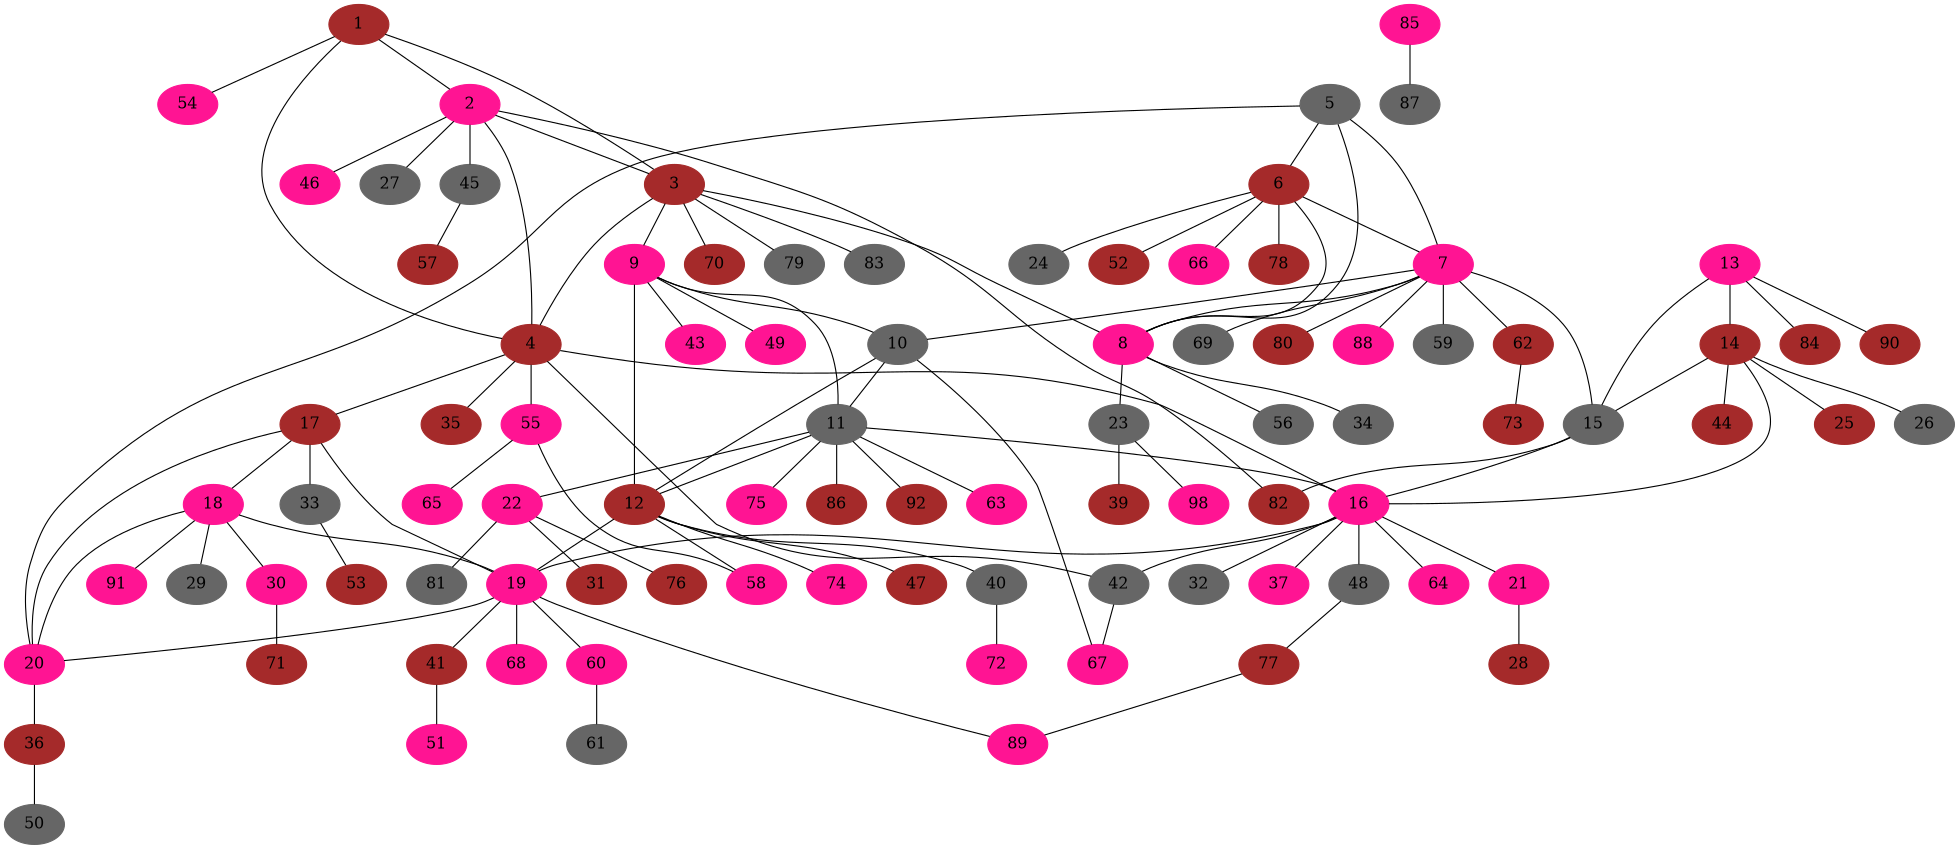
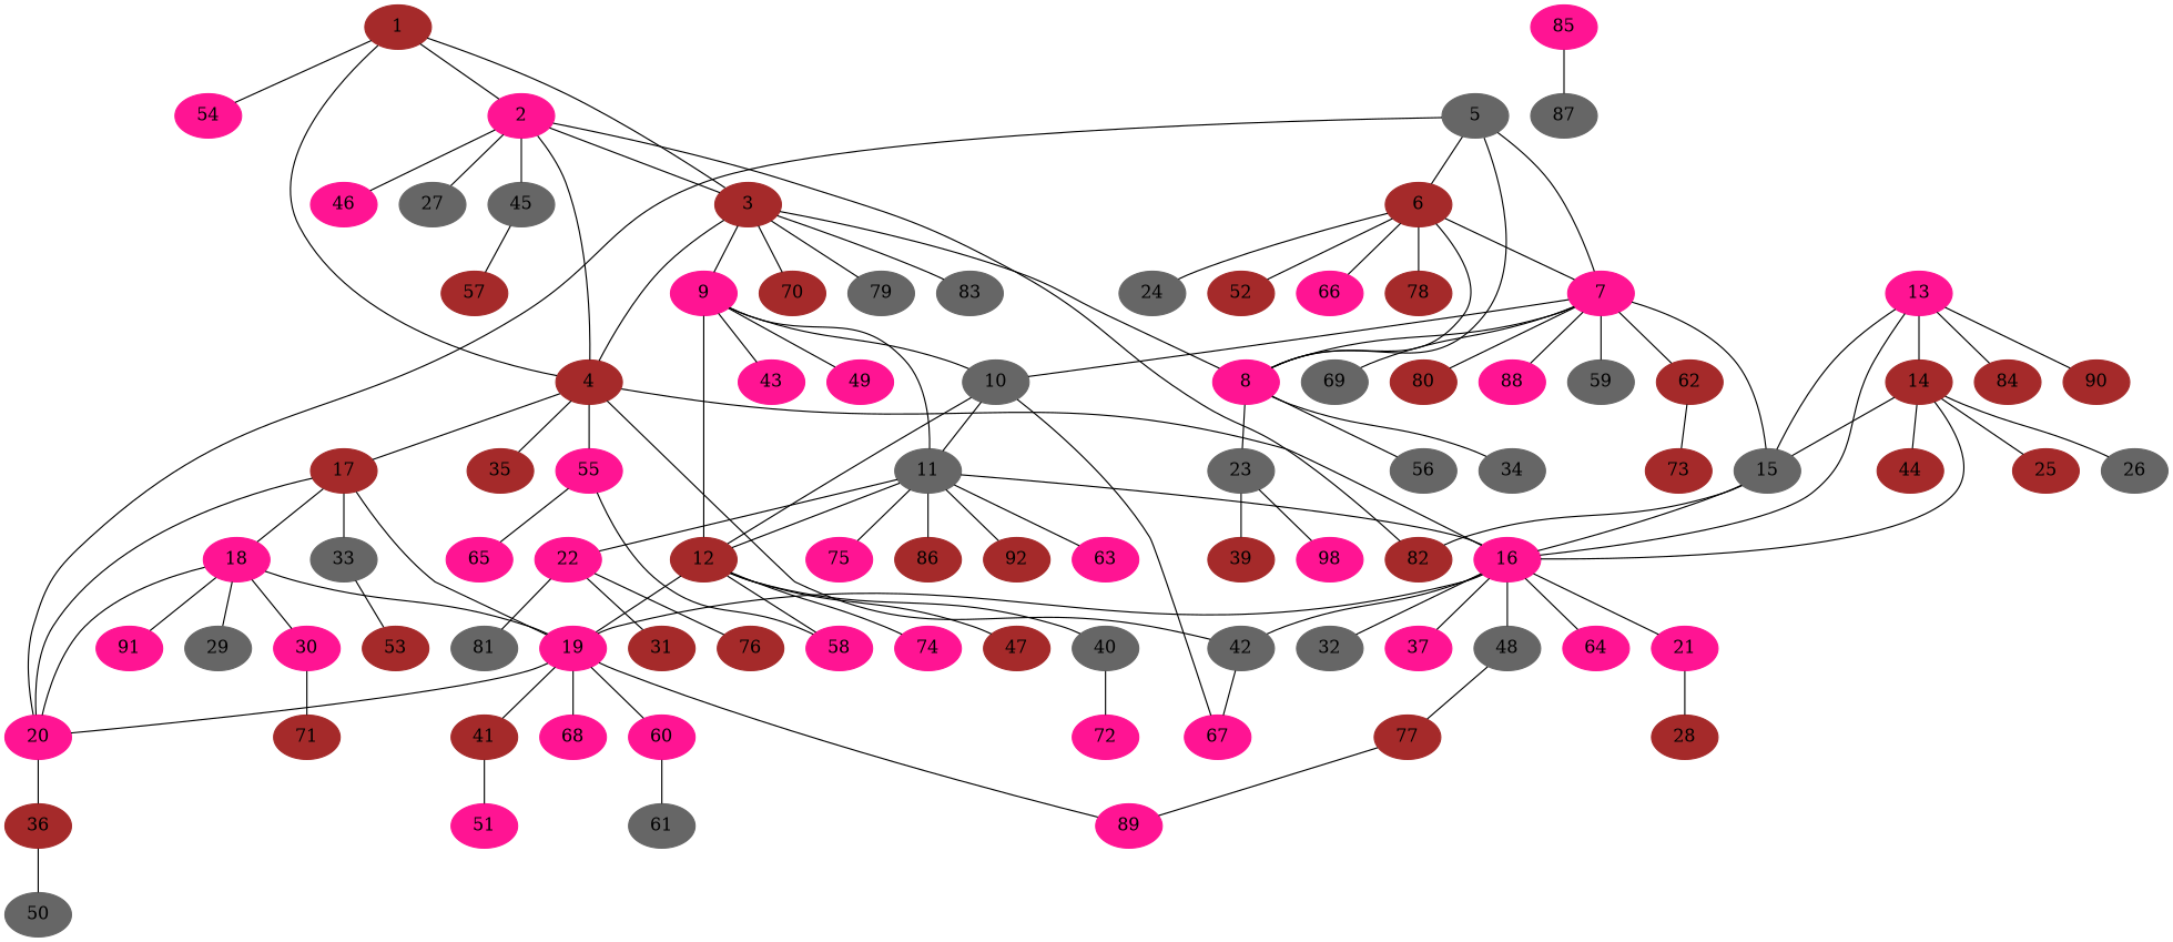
  graph {
    node [color=deeppink style=filled]
    1 [color=brown]
    2
    3 [color=brown]
    4 [color=brown]
    54
    27 [color=gray40]
    45 [color=gray40]
    46
    82 [color=brown]
    8
    9
    70 [color=brown]
    79 [color=gray40]
    83 [color=gray40]
    16
    17 [color=brown]
    35 [color=brown]
    42 [color=gray40]
    55
    57 [color=brown]
    23 [color=gray40]
    34 [color=gray40]
    56 [color=gray40]
    10 [color=gray40]
    11 [color=gray40]
    12 [color=brown]
    43
    49
    19
    21
    32 [color=gray40]
    37
    48 [color=gray40]
    64
    20
    18
    33 [color=gray40]
    67
    58
    65
    5 [color=gray40]
    6 [color=brown]
    7
    24 [color=gray40]
    52 [color=brown]
    66
    78 [color=brown]
    15 [color=gray40]
    59 [color=gray40]
    62 [color=brown]
    69 [color=gray40]
    80 [color=brown]
    88
    36 [color=brown]
    73 [color=brown]
    n56 [label=98]
    39 [color=brown]
    22
    63
    75
    86 [color=brown]
    92 [color=brown]
    40 [color=gray40]
    47 [color=brown]
    74
    31 [color=brown]
    76 [color=brown]
    81 [color=gray40]
    87 [color=gray40]
    85
    41 [color=brown]
    60
    68
    89
    72
    13
    14 [color=brown]
    84 [color=brown]
    90 [color=brown]
    25 [color=brown]
    26 [color=gray40]
    44 [color=brown]
    28 [color=brown]
    77 [color=brown]
    29 [color=gray40]
    30
    91
    53 [color=brown]
    71 [color=brown]
    51
    61 [color=gray40]
    50 [color=gray40]
    1 -- 2
    1 -- 3
    1 -- 4
    1 -- 54
    2 -- 3
    2 -- 4
    2 -- 27
    2 -- 45
    2 -- 46
    2 -- 82
    3 -- 4
    3 -- 8
    3 -- 9
    3 -- 70
    3 -- 79
    3 -- 83
    4 -- 16
    4 -- 17
    4 -- 35
    4 -- 42
    4 -- 55
    45 -- 57
    8 -- 23
    8 -- 34
    8 -- 56
    9 -- 10
    9 -- 11
    9 -- 12
    9 -- 43
    9 -- 49
    16 -- 42
    16 -- 19
    16 -- 21
    16 -- 32
    16 -- 37
    16 -- 48
    16 -- 64
    17 -- 19
    17 -- 20
    17 -- 18
    17 -- 33
    42 -- 67
    55 -- 58
    55 -- 65
    23 -- n56
    23 -- 39
    10 -- 11
    10 -- 12
    10 -- 67
    11 -- 16
    11 -- 12
    11 -- 22
    11 -- 63
    11 -- 75
    11 -- 86
    11 -- 92
    12 -- 19
    12 -- 58
    12 -- 40
    12 -- 47
    12 -- 74
    19 -- 20
    19 -- 41
    19 -- 60
    19 -- 68
    19 -- 89
    21 -- 28
    48 -- 77
    20 -- 36
    18 -- 19
    18 -- 20
    18 -- 29
    18 -- 30
    18 -- 91
    33 -- 53
    5 -- 8
    5 -- 20
    5 -- 6
    5 -- 7
    6 -- 8
    6 -- 7
    6 -- 24
    6 -- 52
    6 -- 66
    6 -- 78
    7 -- 8
    7 -- 10
    7 -- 15
    7 -- 59
    7 -- 62
    7 -- 69
    7 -- 80
    7 -- 88
    15 -- 82
    15 -- 16
    62 -- 73
    36 -- 50
    22 -- 31
    22 -- 76
    22 -- 81
    40 -- 72
    85 -- 87
    41 -- 51
    60 -- 61
+   13 -- 16
    13 -- 15
    13 -- 14
    13 -- 84
    13 -- 90
    14 -- 16
    14 -- 15
    14 -- 25
    14 -- 26
    14 -- 44
    77 -- 89
    30 -- 71
  }
